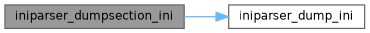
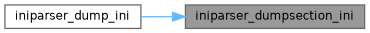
  digraph {
    rankdir=RL
    node [fontname=Helvetica fontsize=10 shape=box style=filled]
    n1 [color=gray40 fillcolor=grey60 fontcolor=black height=0.2 label=iniparser_dumpsection_ini width=0.4]
    n2 [color=grey40 fillcolor=white height=0.2 label=iniparser_dump_ini width=0.4]
-   n2 -> n1 [color=steelblue1 dir=back fontname=Helvetica fontsize=10 labelfontname=Helvetica labelfontsize=10 style=solid]
+   n1 -> n2 [color=steelblue1 dir=back fontname=Helvetica fontsize=10 labelfontname=Helvetica labelfontsize=10 style=solid]
  }
